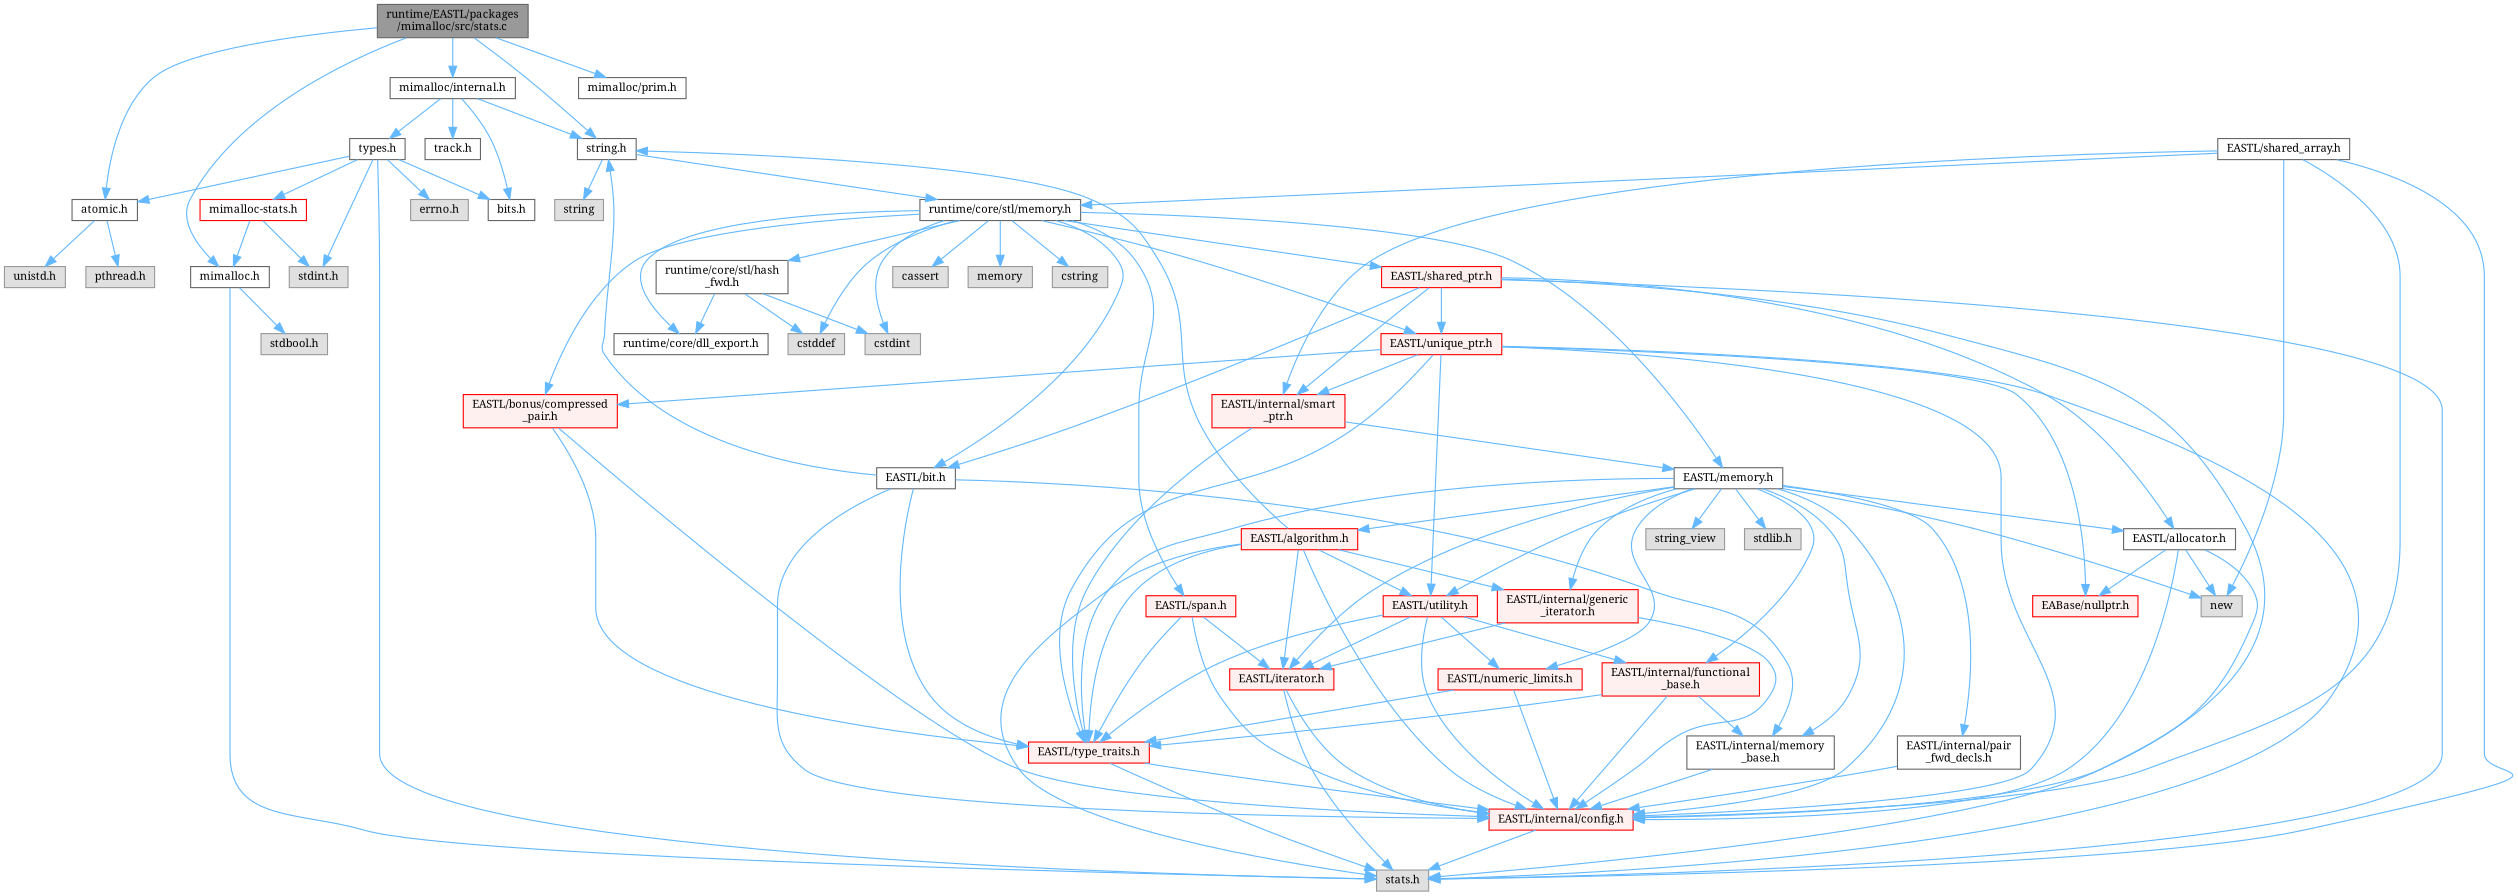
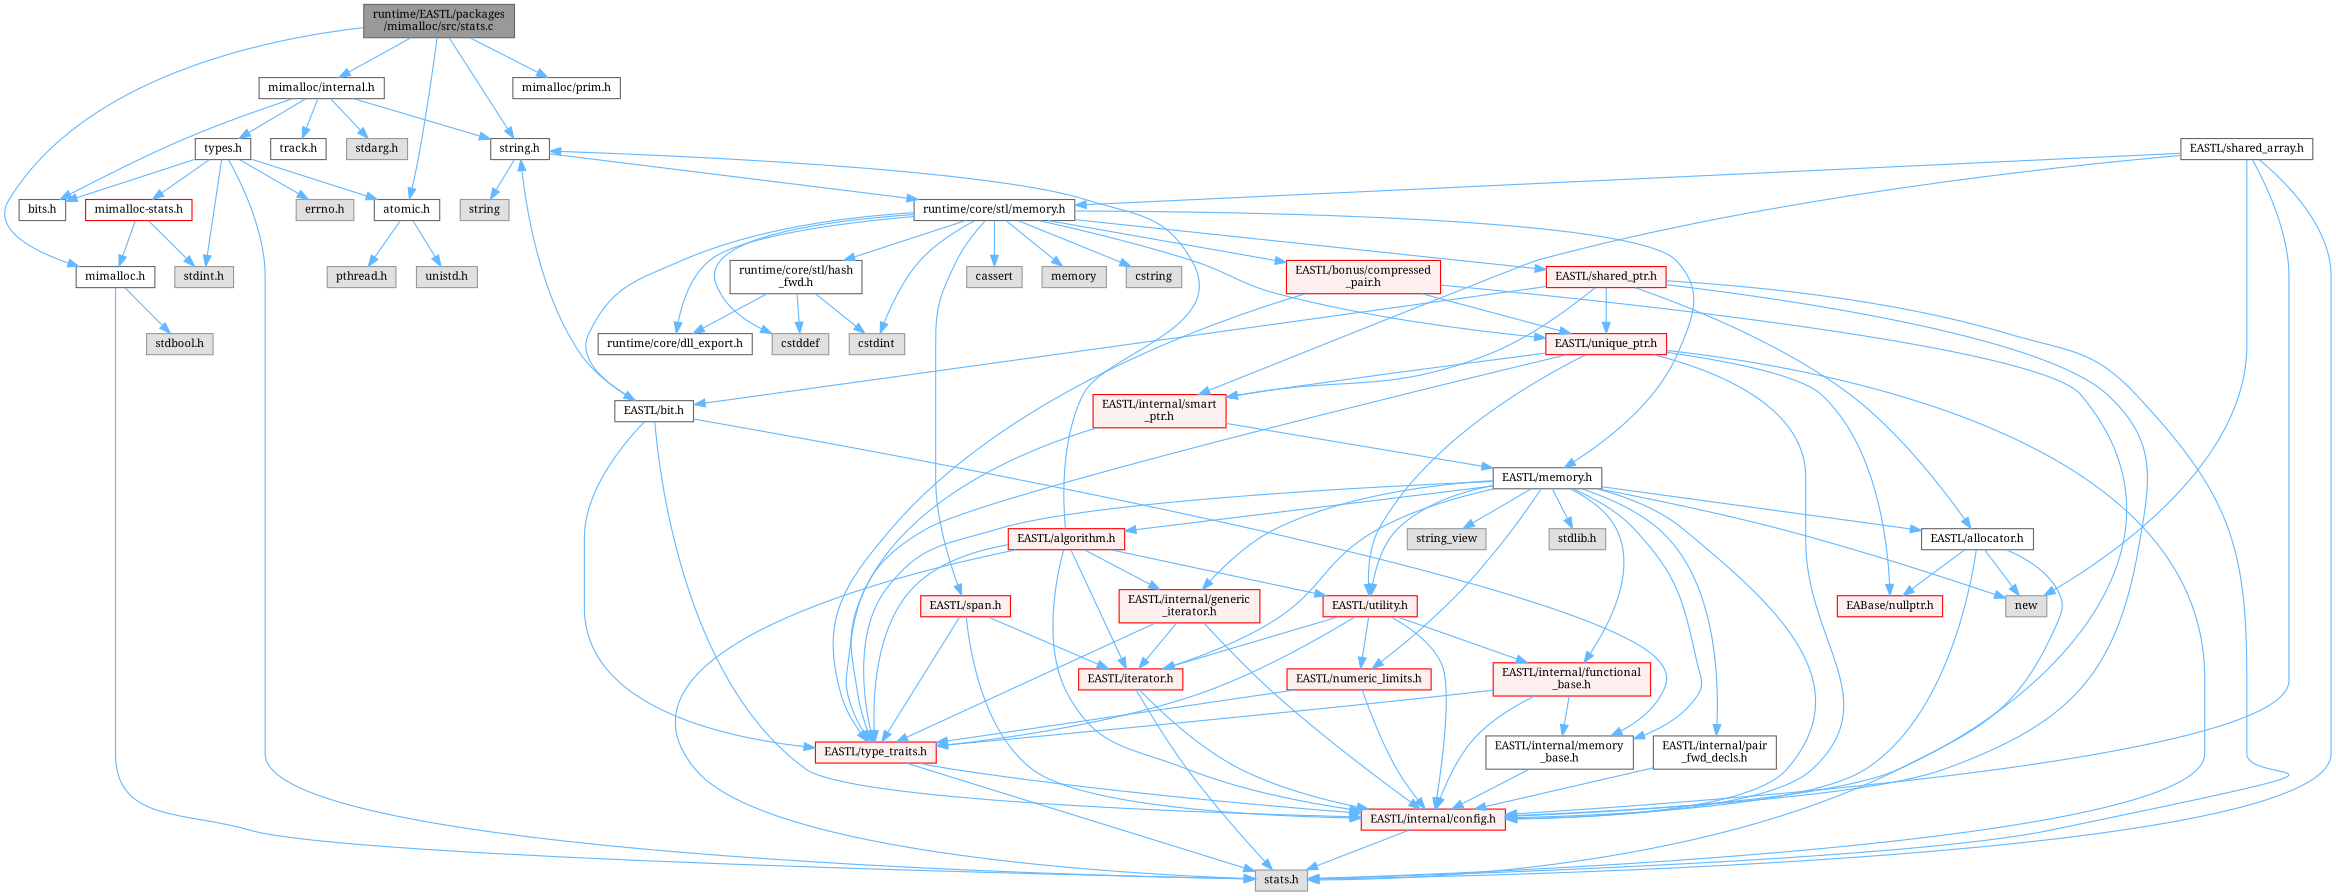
  digraph {
    fontname="Noto Serif"
    node [color=grey40 fillcolor=white fontname="Noto Serif" fontsize=10 shape=box style=filled]
    edge [color=steelblue1 fontname="Noto Serif" fontsize=10 labelfontname=Helvetica labelfontsize=10 style=solid]
    n1 [color=gray40 fillcolor=grey60 fontcolor=black height=0.2 label="runtime/EASTL/packages\l/mimalloc/src/stats.c" width=0.4]
    n2 [height=0.2 label="mimalloc.h" width=0.4]
    n3 [height=0.2 label="mimalloc/internal.h" width=0.4]
    n4 [height=0.2 label="atomic.h" width=0.4]
    n5 [height=0.2 label="string.h" width=0.4]
    n6 [height=0.2 label="mimalloc/prim.h" width=0.4]
    n7 [color=grey60 fillcolor="#E0E0E0" height=0.2 label="stats.h" width=0.4]
    n8 [color=grey60 fillcolor="#E0E0E0" height=0.2 label="stdbool.h" width=0.4]
    n9 [height=0.2 label="types.h" width=0.4]
    n10 [height=0.2 label="bits.h" width=0.4]
    n11 [height=0.2 label="track.h" width=0.4]
+   n12 [color=grey60 fillcolor="#E0E0E0" height=0.2 label="stdarg.h" width=0.4]
    n13 [color=grey60 fillcolor="#E0E0E0" height=0.2 label="pthread.h" width=0.4]
    n14 [color=grey60 fillcolor="#E0E0E0" height=0.2 label="unistd.h" width=0.4]
    n15 [color=grey60 fillcolor="#E0E0E0" height=0.2 label=string width=0.4]
    n16 [height=0.2 label="runtime/core/stl/memory.h" width=0.4]
    n17 [color=red height=0.2 label="mimalloc-stats.h" width=0.4]
    n18 [color=grey60 fillcolor="#E0E0E0" height=0.2 label="stdint.h" width=0.4]
    n19 [color=grey60 fillcolor="#E0E0E0" height=0.2 label="errno.h" width=0.4]
    n20 [color=grey60 fillcolor="#E0E0E0" height=0.2 label=string_view width=0.4]
    n21 [color=grey60 fillcolor="#E0E0E0" height=0.2 label=cstddef width=0.4]
    n22 [color=grey60 fillcolor="#E0E0E0" height=0.2 label=cstdint width=0.4]
    n23 [color=grey60 fillcolor="#E0E0E0" height=0.2 label=cassert width=0.4]
    n24 [color=grey60 fillcolor="#E0E0E0" height=0.2 label=memory width=0.4]
    n25 [color=grey60 fillcolor="#E0E0E0" height=0.2 label=cstring width=0.4]
    n26 [height=0.2 label="EASTL/bit.h" width=0.4]
    n27 [height=0.2 label="EASTL/memory.h" width=0.4]
    n28 [color=red fillcolor="#FFF0F0" height=0.2 label="EASTL/unique_ptr.h" width=0.4]
    n29 [color=red fillcolor="#FFF0F0" height=0.2 label="EASTL/bonus/compressed\l_pair.h" width=0.4]
    n30 [color=red fillcolor="#FFF0F0" height=0.2 label="EASTL/shared_ptr.h" width=0.4]
    n31 [color=red fillcolor="#FFF0F0" height=0.2 label="EASTL/span.h" width=0.4]
    n32 [height=0.2 label="runtime/core/dll_export.h" width=0.4]
    n33 [height=0.2 label="runtime/core/stl/hash\l_fwd.h" width=0.4]
    n34 [color=red fillcolor="#FFF0F0" height=0.2 label="EASTL/internal/config.h" width=0.4]
    n35 [height=0.2 label="EASTL/internal/memory\l_base.h" width=0.4]
    n36 [color=red fillcolor="#FFF0F0" height=0.2 label="EASTL/type_traits.h" width=0.4]
    n37 [color=red fillcolor="#FFF0F0" height=0.2 label="EASTL/internal/generic\l_iterator.h" width=0.4]
    n38 [color=red fillcolor="#FFF0F0" height=0.2 label="EASTL/iterator.h" width=0.4]
    n39 [height=0.2 label="EASTL/internal/pair\l_fwd_decls.h" width=0.4]
    n40 [color=red fillcolor="#FFF0F0" height=0.2 label="EASTL/internal/functional\l_base.h" width=0.4]
    n41 [color=red fillcolor="#FFF0F0" height=0.2 label="EASTL/algorithm.h" width=0.4]
    n42 [color=red fillcolor="#FFF0F0" height=0.2 label="EASTL/utility.h" width=0.4]
    n43 [color=red fillcolor="#FFF0F0" height=0.2 label="EASTL/numeric_limits.h" width=0.4]
    n44 [height=0.2 label="EASTL/allocator.h" width=0.4]
    n45 [color=grey60 fillcolor="#E0E0E0" height=0.2 label=new width=0.4]
    n46 [color=grey60 fillcolor="#E0E0E0" height=0.2 label="stdlib.h" width=0.4]
    n47 [height=0.2 label="EASTL/shared_array.h" width=0.4]
    n48 [color=red fillcolor="#FFF0F0" height=0.2 label="EASTL/internal/smart\l_ptr.h" width=0.4]
    n49 [color=red fillcolor="#FFF0F0" height=0.2 label="EABase/nullptr.h" width=0.4]
    n1 -> n2
    n1 -> n3
    n1 -> n4
    n1 -> n5
    n1 -> n6
    n2 -> n7
    n2 -> n8
    n3 -> n5
    n3 -> n9
    n3 -> n10
    n3 -> n11
+   n3 -> n12
    n4 -> n13
    n4 -> n14
    n5 -> n15
    n5 -> n16
    n9 -> n4
    n9 -> n7
    n9 -> n10
    n9 -> n17
    n9 -> n18
    n9 -> n19
    n16 -> n21
    n16 -> n22
    n16 -> n23
    n16 -> n24
    n16 -> n25
    n16 -> n26
    n16 -> n27
    n16 -> n28
    n16 -> n29
    n16 -> n30
    n16 -> n31
    n16 -> n32
    n16 -> n33
    n17 -> n2
    n17 -> n18
    n26 -> n5
    n26 -> n34
    n26 -> n35
    n26 -> n36
    n27 -> n20
    n27 -> n34
    n27 -> n35
    n27 -> n36
    n27 -> n37
    n27 -> n38
    n27 -> n39
    n27 -> n40
    n27 -> n41
    n27 -> n42
    n27 -> n43
    n27 -> n44
    n27 -> n45
    n27 -> n46
    n28 -> n7
-   n28 -> n29
+   n29 -> n28
    n28 -> n34
    n28 -> n36
    n28 -> n42
    n28 -> n48
    n28 -> n49
    n29 -> n34
    n29 -> n36
    n30 -> n7
    n30 -> n26
    n30 -> n28
    n30 -> n34
    n30 -> n44
    n30 -> n48
    n31 -> n34
    n31 -> n36
    n31 -> n38
    n33 -> n21
    n33 -> n22
    n33 -> n32
    n34 -> n7
    n35 -> n34
    n36 -> n7
    n36 -> n34
    n37 -> n34
+   n37 -> n36
    n37 -> n38
    n38 -> n7
    n38 -> n34
    n39 -> n34
    n40 -> n34
    n40 -> n35
    n40 -> n36
    n41 -> n5
    n41 -> n7
    n41 -> n34
    n41 -> n36
    n41 -> n37
    n41 -> n38
    n41 -> n42
    n42 -> n34
    n42 -> n36
    n42 -> n38
    n42 -> n40
    n42 -> n43
    n43 -> n34
    n43 -> n36
    n44 -> n7
    n44 -> n34
    n44 -> n45
    n44 -> n49
    n47 -> n7
    n47 -> n16
    n47 -> n34
    n47 -> n45
    n47 -> n48
    n48 -> n27
    n48 -> n36
  }
